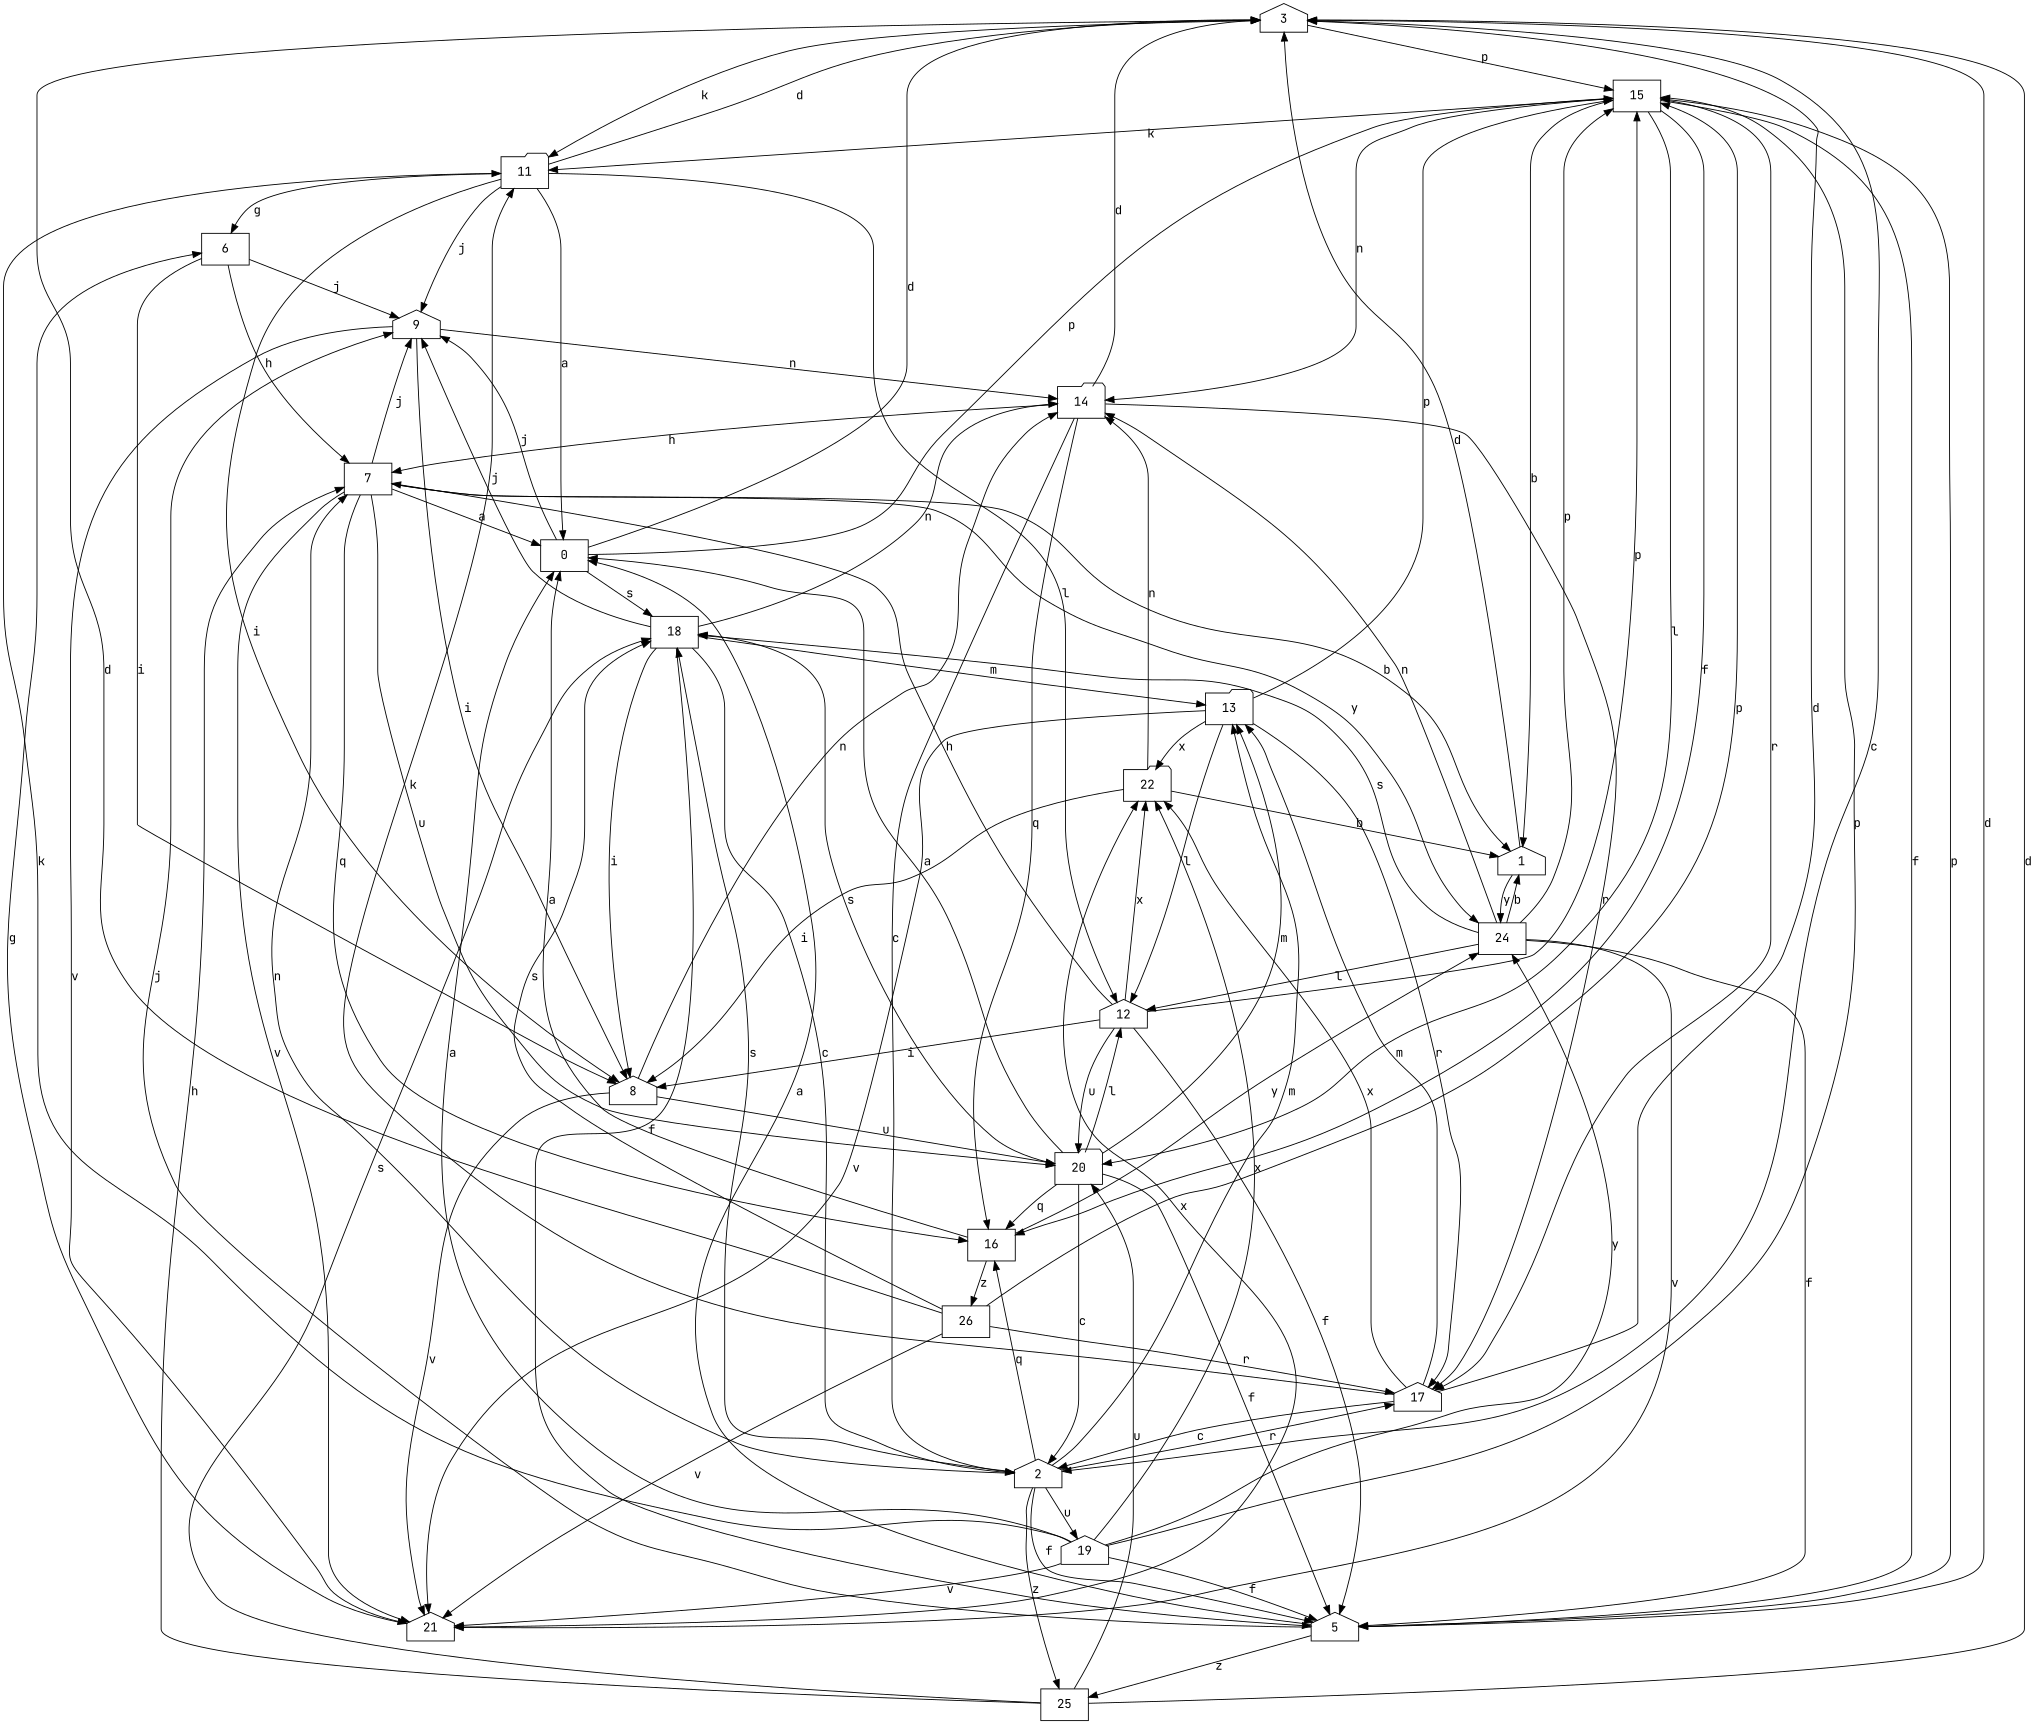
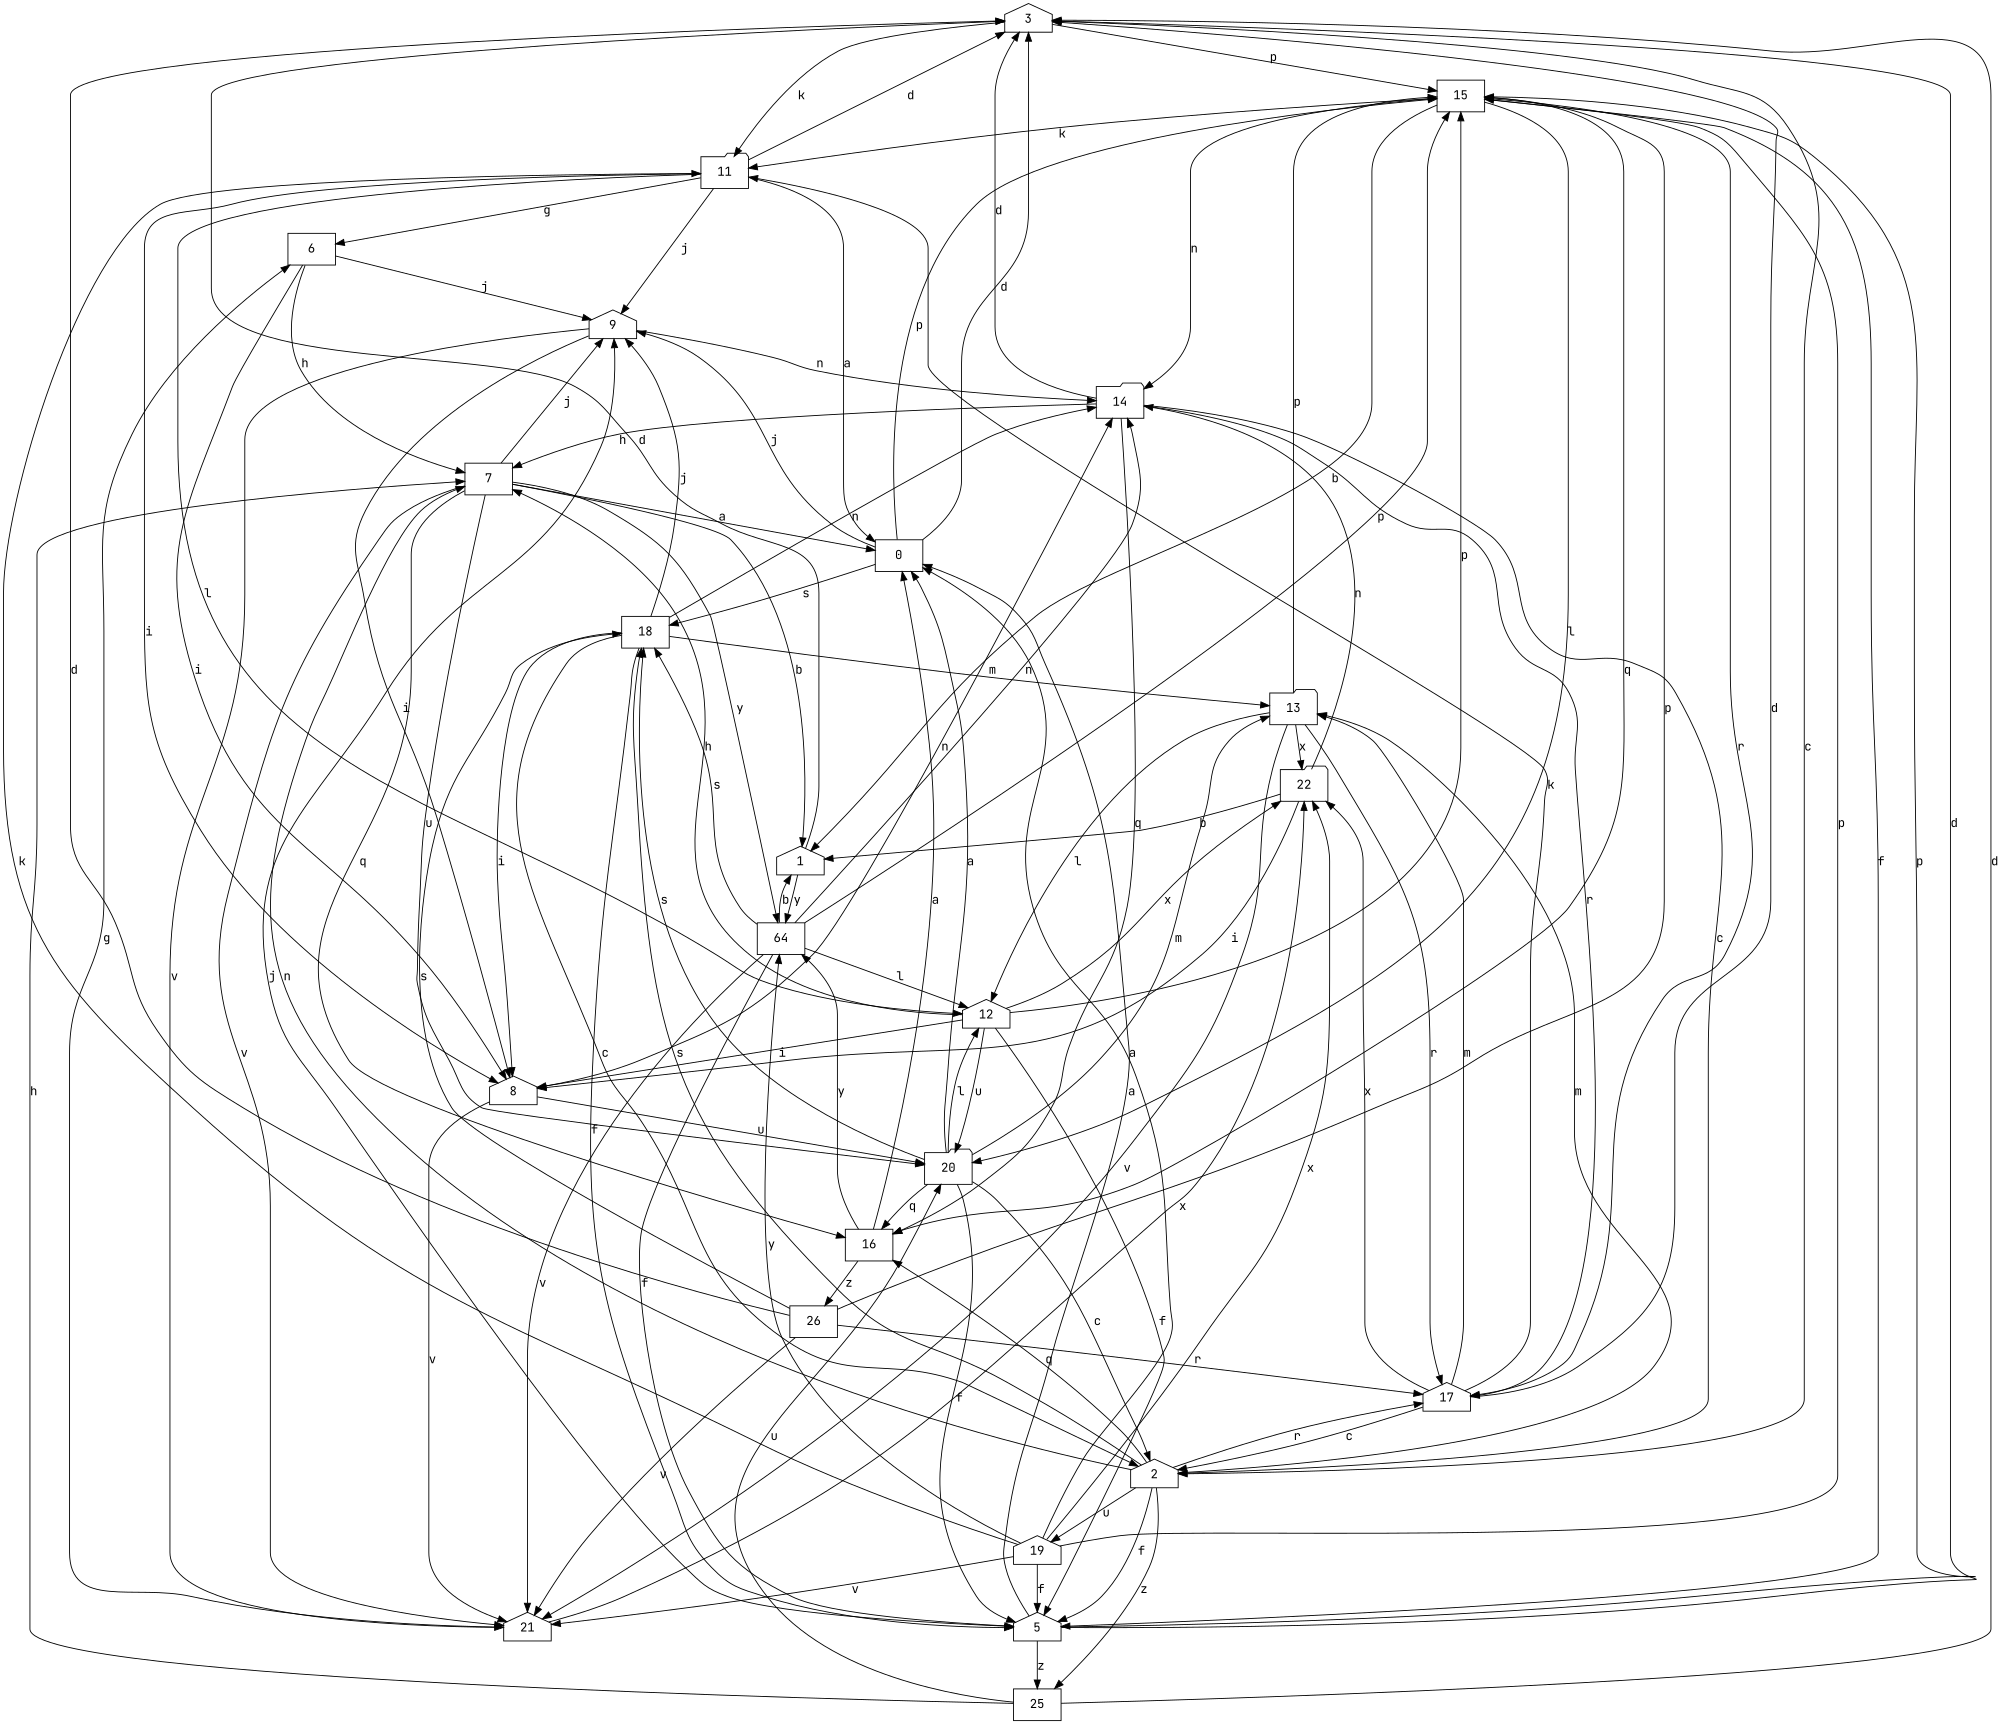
  strict digraph {
    fontname="JetBrains Mono"
    node [fontname="JetBrains Mono" shape=house]
    edge [fontname="JetBrains Mono"]
    3
    0 [shape=box]
    9
    15 [shape=box]
    18 [shape=box]
    2
    11 [shape=folder]
    14 [shape=folder]
    8
    21
    1
    5
    16 [shape=box]
    17
    20 [shape=folder]
    13 [shape=folder]
-   24 [shape=box]
+   24 [shape=box label=64]
    12
    19
    25 [shape=box]
    7 [shape=box]
    22 [shape=folder]
    26 [shape=box]
    6 [shape=box]
    3 -> 15 [label=p]
    3 -> 2 [label=c]
    3 -> 11 [label=k]
    0 -> 3 [label=d]
    0 -> 9 [label=j]
    0 -> 15 [label=p]
    0 -> 18 [label=s]
    9 -> 14 [label=n]
    9 -> 8 [label=i]
    9 -> 21 [label=v]
    15 -> 11 [label=k]
    15 -> 14 [label=n]
    15 -> 1 [label=b]
    15 -> 5 [label=f]
-   15 -> 16 [label=f]
+   15 -> 16 [label=q]
    15 -> 17 [label=r]
    15 -> 20 [label=l]
    18 -> 9 [label=j]
    18 -> 2 [label=c]
    18 -> 14 [label=n]
    18 -> 8 [label=i]
    18 -> 5 [label=f]
    18 -> 13 [label=m]
    2 -> 18 [label=s]
    2 -> 5 [label=f]
    2 -> 16 [label=q]
    2 -> 17 [label=r]
    2 -> 13 [label=m]
    2 -> 19 [label=u]
    2 -> 25 [label=z]
    2 -> 7 [label=n]
    11 -> 3 [label=d]
    11 -> 0 [label=a]
    11 -> 9 [label=j]
    11 -> 8 [label=i]
    11 -> 12 [label=l]
    11 -> 6 [label=g]
    14 -> 3 [label=d]
    14 -> 2 [label=c]
    14 -> 16 [label=q]
    14 -> 17 [label=r]
    14 -> 7 [label=h]
    8 -> 14 [label=n]
    8 -> 21 [label=v]
    8 -> 20 [label=u]
    21 -> 22 [label=x]
    21 -> 6 [label=g]
    1 -> 3 [label=d]
    1 -> 24 [label=y]
    5 -> 3 [label=d]
    5 -> 0 [label=a]
    5 -> 9 [label=j]
    5 -> 15 [label=p]
    5 -> 25 [label=z]
    16 -> 0 [label=a]
    16 -> 24 [label=y]
    16 -> 26 [label=z]
    17 -> 3 [label=d]
    17 -> 2 [label=c]
    17 -> 11 [label=k]
    17 -> 13 [label=m]
    17 -> 22 [label=x]
    20 -> 0 [label=a]
    20 -> 18 [label=s]
    20 -> 2 [label=c]
    20 -> 5 [label=f]
    20 -> 16 [label=q]
    20 -> 13 [label=m]
    20 -> 12 [label=l]
    13 -> 15 [label=p]
    13 -> 21 [label=v]
    13 -> 17 [label=r]
    13 -> 12 [label=l]
    13 -> 22 [label=x]
    24 -> 15 [label=p]
    24 -> 18 [label=s]
    24 -> 14 [label=n]
    24 -> 21 [label=v]
    24 -> 1 [label=b]
    24 -> 5 [label=f]
    24 -> 12 [label=l]
    12 -> 15 [label=p]
    12 -> 8 [label=i]
    12 -> 5 [label=f]
    12 -> 20 [label=u]
    12 -> 7 [label=h]
    12 -> 22 [label=x]
    19 -> 0 [label=a]
    19 -> 15 [label=p]
    19 -> 11 [label=k]
    19 -> 21 [label=v]
    19 -> 5 [label=f]
    19 -> 24 [label=y]
    19 -> 22 [label=x]
    25 -> 3 [label=d]
-   25 -> 18 [label=s]
    25 -> 20 [label=u]
    25 -> 7 [label=h]
    7 -> 0 [label=a]
    7 -> 9 [label=j]
    7 -> 21 [label=v]
    7 -> 1 [label=b]
    7 -> 16 [label=q]
    7 -> 20 [label=u]
    7 -> 24 [label=y]
    22 -> 14 [label=n]
    22 -> 8 [label=i]
    22 -> 1 [label=b]
    26 -> 3 [label=d]
    26 -> 15 [label=p]
    26 -> 18 [label=s]
    26 -> 21 [label=v]
    26 -> 17 [label=r]
    6 -> 9 [label=j]
    6 -> 8 [label=i]
    6 -> 7 [label=h]
  }
